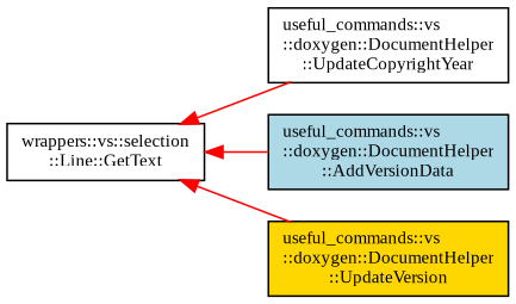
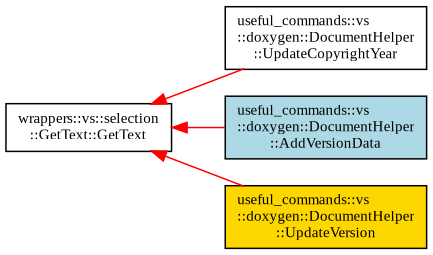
  digraph {
    rankdir=LR
    fontname="Liberation Serif"
    node [color=black fillcolor=white fontname="Liberation Serif" fontsize=10 shape=record style=filled]
    edge [color=red dir=back fontname="Liberation Serif" fontsize=10 labelfontname=Verdana labelfontsize=10 style=solid]
-   n1 [fontcolor=black height=0.2 label="wrappers::vs::selection\l::Line::GetText" width=0.4]
+   n1 [fontcolor=black height=0.2 label="wrappers::vs::selection\l::GetText::GetText" width=0.4]
    n2 [height=0.2 label="useful_commands::vs\l::doxygen::DocumentHelper\l::UpdateCopyrightYear" width=0.4]
    n3 [fillcolor=lightblue height=0.2 label="useful_commands::vs\l::doxygen::DocumentHelper\l::AddVersionData" width=0.4]
    n4 [fillcolor=gold height=0.2 label="useful_commands::vs\l::doxygen::DocumentHelper\l::UpdateVersion" width=0.4]
    n1 -> n2
    n1 -> n3
    n1 -> n4
  }
